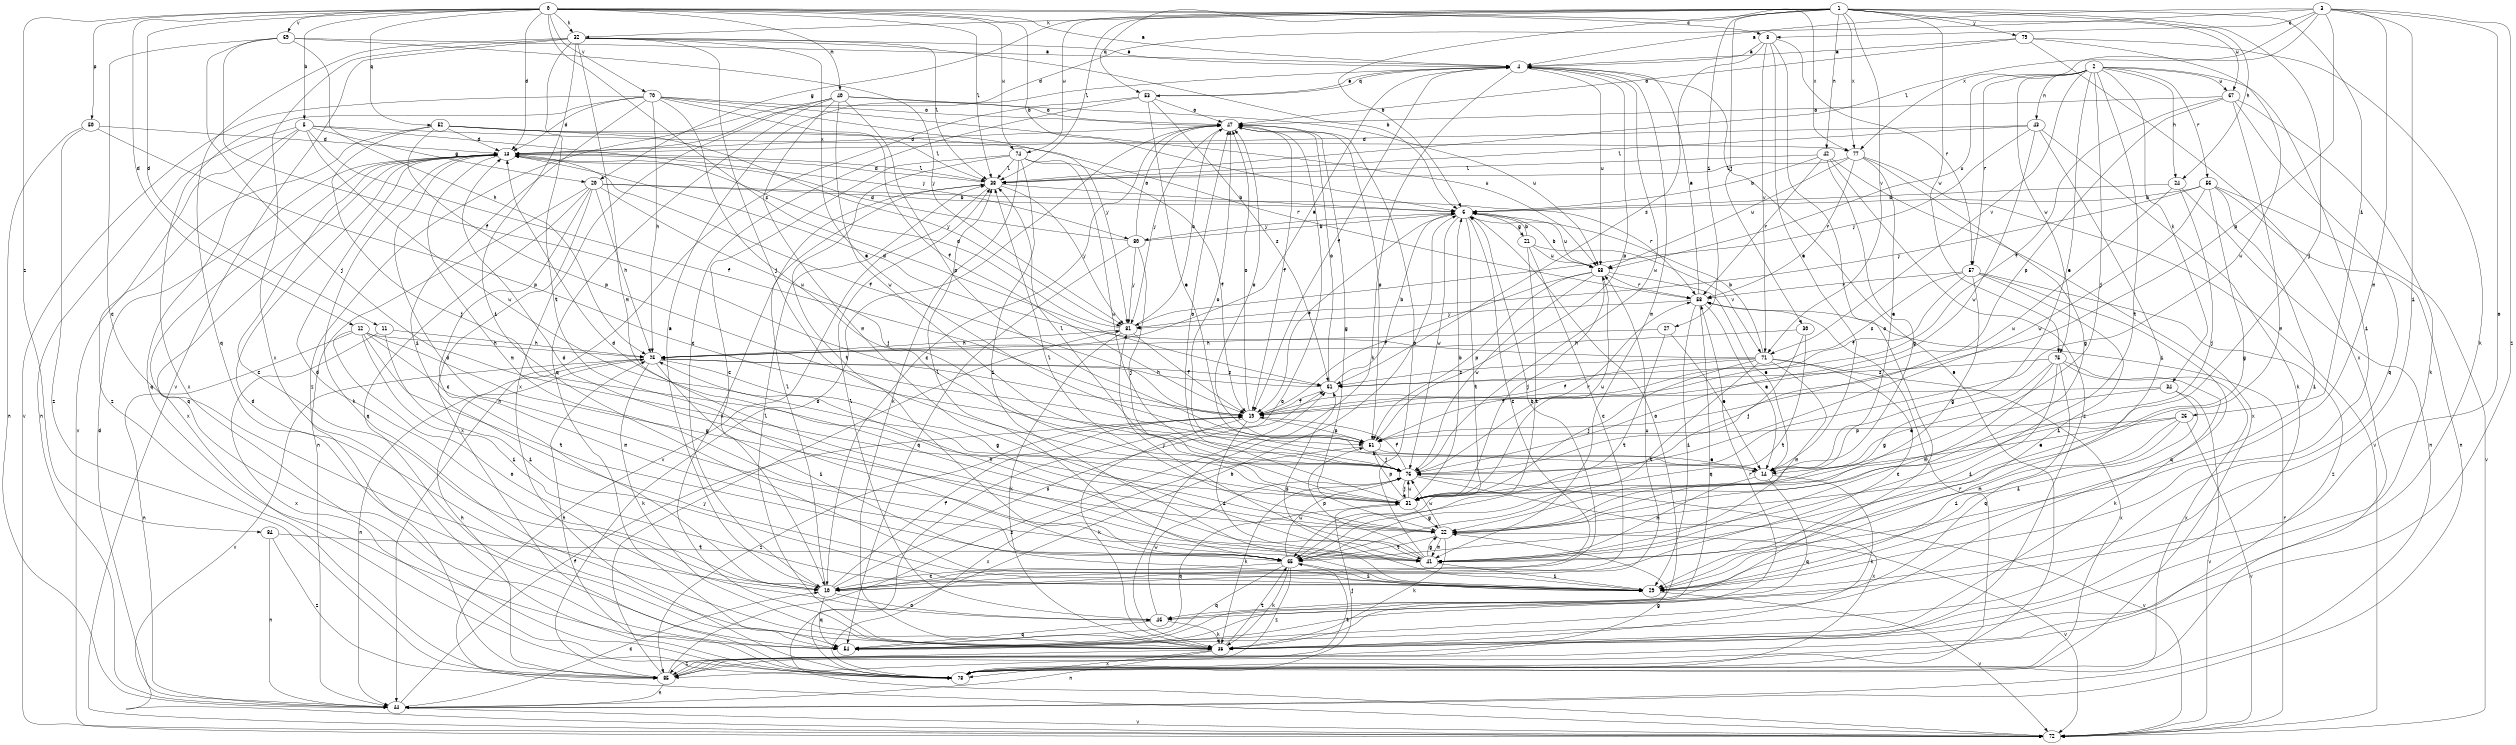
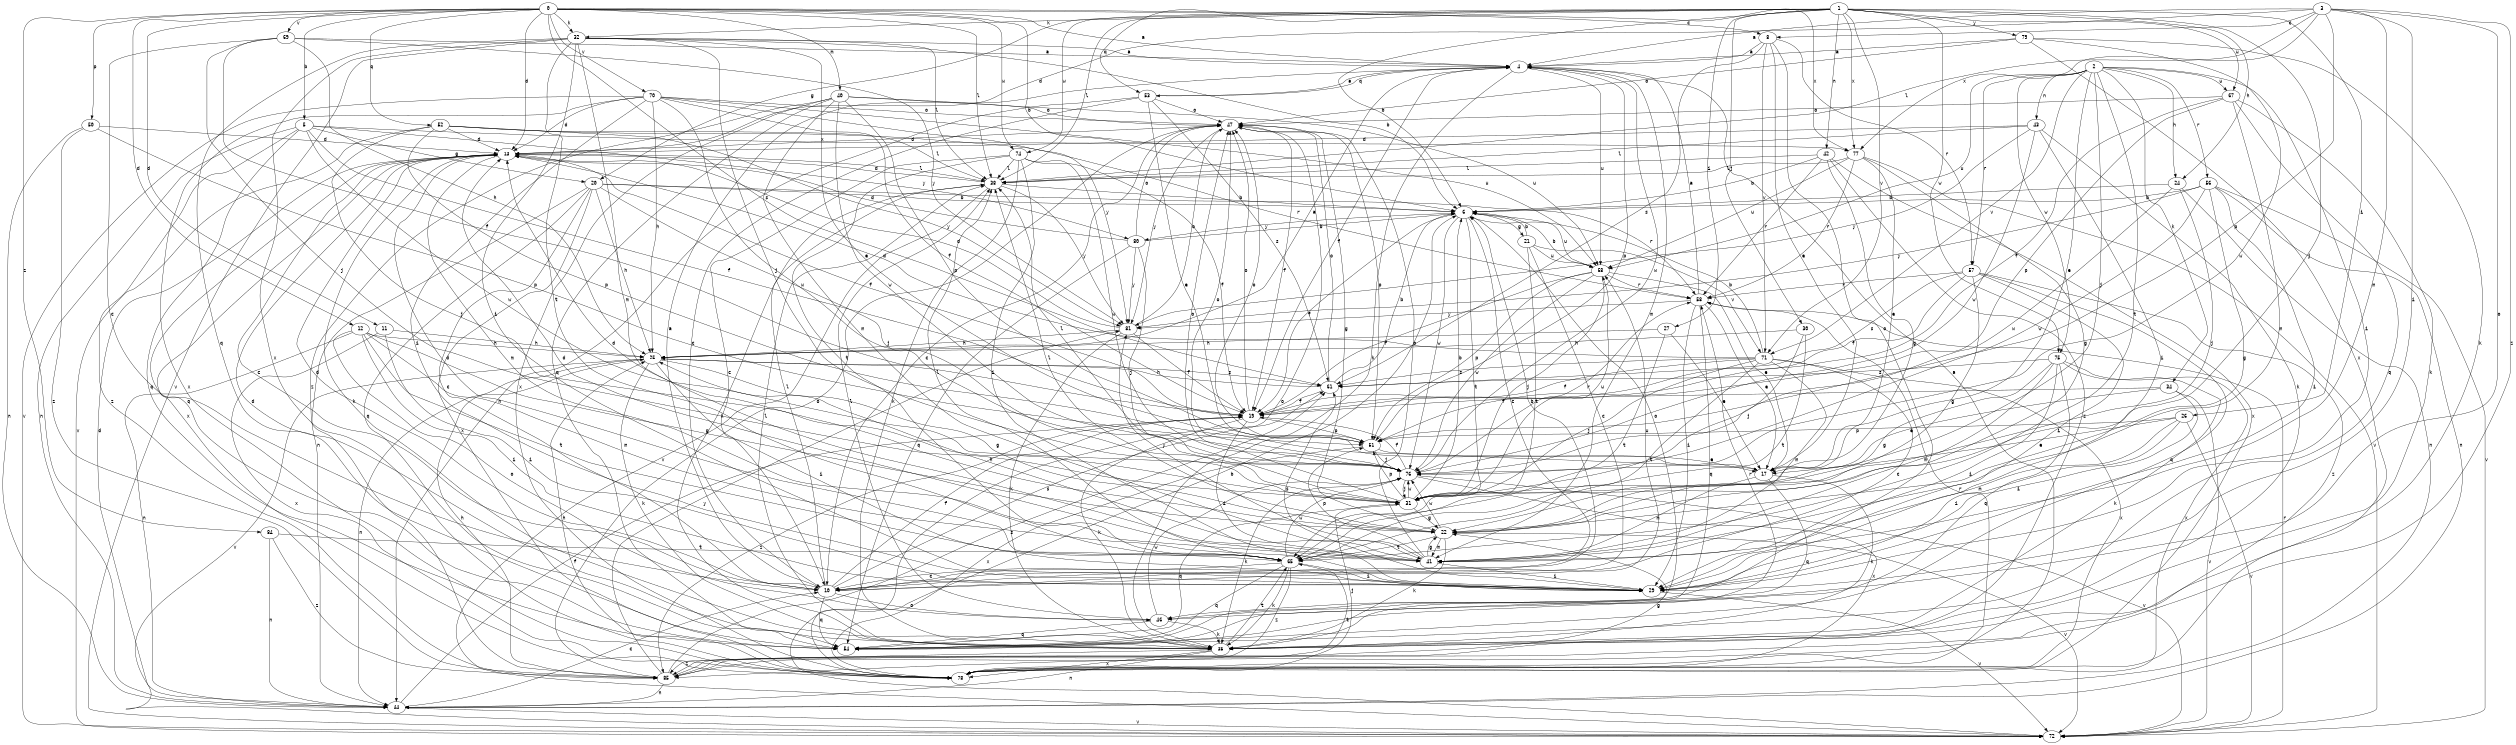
  strict digraph {
    fontname="DejaVu Sans Mono"
    node [fontname="DejaVu Sans Mono"]
    edge [fontname="DejaVu Sans Mono"]
    0
    4
    5
    6
    8
    11
    12
    13
    32
    38
    40
    50
    52
    61
    69
    70
    74
    77
    84
    53
    68
    41
    51
    19
    35
    76
    20
    85
    44
    54
    80
    65
    46
    10
    21
    71
-   17 [label=14]
+   17
    57
    29
    25
    78
    22
    31
    72
    81
    47
    58
    1
    24
    26
    27
    30
    42
    67
    75
    79
    2
    34
    43
    56
    3
    0 -> 4 [label=a]
    0 -> 5 [label=b]
    0 -> 6 [label=b]
    0 -> 8 [label=c]
    0 -> 11 [label=d]
    0 -> 12 [label=d]
    0 -> 13 [label=d]
    0 -> 32 [label=k]
    0 -> 38 [label=l]
    0 -> 40 [label=m]
    0 -> 50 [label=p]
    0 -> 52 [label=q]
    0 -> 61 [label=s]
    0 -> 69 [label=v]
    0 -> 70 [label=v]
    0 -> 74 [label=w]
    0 -> 77 [label=x]
    0 -> 84 [label=z]
    4 -> 53 [label=q]
    4 -> 68 [label=u]
    4 -> 41 [label=m]
    4 -> 51 [label=p]
    4 -> 19 [label=f]
    4 -> 35 [label=k]
    4 -> 76 [label=w]
    5 -> 77 [label=x]
    5 -> 19 [label=f]
    5 -> 76 [label=w]
    5 -> 20 [label=g]
    5 -> 85 [label=z]
    5 -> 44 [label=n]
    5 -> 54 [label=q]
    5 -> 80 [label=y]
    6 -> 68 [label=u]
    6 -> 19 [label=f]
    6 -> 76 [label=w]
    6 -> 80 [label=y]
    6 -> 65 [label=t]
    6 -> 46 [label=o]
    6 -> 10 [label=c]
    6 -> 21 [label=g]
    8 -> 4 [label=a]
    8 -> 61 [label=s]
    8 -> 46 [label=o]
    8 -> 71 [label=v]
    8 -> 17 [label=e]
    8 -> 57 [label=r]
    11 -> 29 [label=i]
    11 -> 25 [label=h]
    11 -> 78 [label=x]
    12 -> 41 [label=m]
    12 -> 44 [label=n]
    12 -> 65 [label=t]
    12 -> 46 [label=o]
    12 -> 29 [label=i]
    12 -> 25 [label=h]
    12 -> 22 [label=g]
    13 -> 38 [label=l]
    13 -> 41 [label=m]
    13 -> 19 [label=f]
    13 -> 35 [label=k]
    13 -> 54 [label=q]
    13 -> 10 [label=c]
    13 -> 78 [label=x]
    32 -> 4 [label=a]
    32 -> 6 [label=b]
    32 -> 38 [label=l]
    32 -> 41 [label=m]
    32 -> 54 [label=q]
    32 -> 65 [label=t]
    32 -> 17 [label=e]
    32 -> 29 [label=i]
    32 -> 78 [label=x]
    32 -> 31 [label=j]
    32 -> 72 [label=v]
    38 -> 6 [label=b]
    38 -> 13 [label=d]
    38 -> 35 [label=k]
    38 -> 72 [label=v]
    38 -> 81 [label=y]
    40 -> 68 [label=u]
    40 -> 41 [label=m]
    40 -> 51 [label=p]
    40 -> 76 [label=w]
    40 -> 85 [label=z]
    40 -> 54 [label=q]
    40 -> 78 [label=x]
    40 -> 47 [label=o]
    50 -> 13 [label=d]
    50 -> 51 [label=p]
    50 -> 85 [label=z]
    50 -> 44 [label=n]
    52 -> 13 [label=d]
    52 -> 38 [label=l]
    52 -> 51 [label=p]
    52 -> 31 [label=j]
    52 -> 72 [label=v]
    52 -> 81 [label=y]
    52 -> 58 [label=r]
    61 -> 6 [label=b]
    61 -> 19 [label=f]
    61 -> 25 [label=h]
    61 -> 47 [label=o]
    69 -> 4 [label=a]
    69 -> 19 [label=f]
    69 -> 10 [label=c]
    69 -> 25 [label=h]
    69 -> 31 [label=j]
    69 -> 81 [label=y]
    70 -> 13 [label=d]
    70 -> 68 [label=u]
    70 -> 19 [label=f]
    70 -> 76 [label=w]
    70 -> 29 [label=i]
    70 -> 25 [label=h]
    70 -> 78 [label=x]
    70 -> 72 [label=v]
    70 -> 81 [label=y]
    70 -> 47 [label=o]
    74 -> 38 [label=l]
    74 -> 19 [label=f]
    74 -> 35 [label=k]
    74 -> 76 [label=w]
    74 -> 65 [label=t]
    74 -> 10 [label=c]
    74 -> 29 [label=i]
    77 -> 38 [label=l]
    77 -> 68 [label=u]
    77 -> 17 [label=e]
    77 -> 22 [label=g]
    77 -> 72 [label=v]
    77 -> 58 [label=r]
    84 -> 85 [label=z]
    84 -> 44 [label=n]
    84 -> 65 [label=t]
    53 -> 4 [label=a]
    53 -> 61 [label=s]
    53 -> 44 [label=n]
    53 -> 10 [label=c]
    53 -> 17 [label=e]
    53 -> 47 [label=o]
    68 -> 6 [label=b]
    68 -> 51 [label=p]
    68 -> 19 [label=f]
    68 -> 76 [label=w]
    68 -> 17 [label=e]
    68 -> 31 [label=j]
    68 -> 58 [label=r]
    41 -> 13 [label=d]
    41 -> 51 [label=p]
    41 -> 29 [label=i]
    41 -> 25 [label=h]
    41 -> 22 [label=g]
    41 -> 81 [label=y]
    41 -> 47 [label=o]
    51 -> 76 [label=j]
    51 -> 17 [label=e]
    51 -> 78 [label=x]
    51 -> 47 [label=o]
    19 -> 51 [label=p]
    19 -> 35 [label=k]
    19 -> 85 [label=z]
    19 -> 29 [label=i]
    19 -> 47 [label=o]
    35 -> 13 [label=d]
    35 -> 38 [label=l]
    35 -> 85 [label=z]
    35 -> 44 [label=n]
    35 -> 65 [label=t]
    35 -> 78 [label=x]
    35 -> 58 [label=r]
    76 -> 38 [label=l]
    76 -> 19 [label=f]
    76 -> 35 [label=k]
    76 -> 78 [label=x]
    76 -> 31 [label=j]
    76 -> 72 [label=v]
    76 -> 47 [label=o]
    76 -> 58 [label=r]
    20 -> 6 [label=b]
    20 -> 44 [label=n]
    20 -> 54 [label=q]
    20 -> 10 [label=c]
    20 -> 25 [label=h]
    20 -> 78 [label=x]
    20 -> 31 [label=j]
    20 -> 58 [label=r]
    85 -> 61 [label=s]
    85 -> 44 [label=n]
    85 -> 65 [label=t]
    85 -> 25 [label=h]
    85 -> 22 [label=g]
    85 -> 81 [label=y]
    85 -> 47 [label=o]
    44 -> 13 [label=d]
    44 -> 19 [label=f]
    44 -> 10 [label=c]
    44 -> 72 [label=v]
    80 -> 6 [label=b]
    80 -> 13 [label=d]
    80 -> 54 [label=q]
    80 -> 31 [label=j]
    80 -> 81 [label=y]
    80 -> 47 [label=o]
    65 -> 13 [label=d]
    65 -> 38 [label=l]
    65 -> 35 [label=k]
    65 -> 76 [label=w]
    65 -> 85 [label=z]
    65 -> 54 [label=q]
    65 -> 10 [label=c]
    65 -> 29 [label=i]
    46 -> 38 [label=l]
    46 -> 35 [label=k]
    46 -> 76 [label=w]
    46 -> 54 [label=q]
    10 -> 4 [label=a]
    10 -> 6 [label=b]
    10 -> 13 [label=d]
    10 -> 38 [label=l]
    10 -> 61 [label=s]
    10 -> 68 [label=u]
    10 -> 19 [label=f]
    10 -> 54 [label=q]
    10 -> 46 [label=o]
    21 -> 6 [label=b]
    21 -> 68 [label=u]
    21 -> 65 [label=t]
    21 -> 10 [label=c]
    21 -> 71 [label=v]
    71 -> 6 [label=b]
    71 -> 13 [label=d]
    71 -> 61 [label=s]
    71 -> 41 [label=m]
    71 -> 19 [label=f]
    71 -> 65 [label=t]
    71 -> 10 [label=c]
    71 -> 78 [label=x]
    71 -> 31 [label=j]
    17 -> 41 [label=m]
    17 -> 35 [label=k]
    17 -> 54 [label=q]
    57 -> 61 [label=s]
    57 -> 19 [label=f]
    57 -> 85 [label=z]
    57 -> 54 [label=q]
    57 -> 29 [label=i]
    57 -> 22 [label=g]
    57 -> 58 [label=r]
    29 -> 61 [label=s]
    29 -> 72 [label=v]
    25 -> 4 [label=a]
    25 -> 61 [label=s]
    25 -> 35 [label=k]
    25 -> 44 [label=n]
    25 -> 29 [label=i]
    25 -> 22 [label=g]
    25 -> 72 [label=v]
    78 -> 4 [label=a]
    78 -> 25 [label=h]
    78 -> 31 [label=j]
    78 -> 47 [label=o]
    78 -> 58 [label=r]
    22 -> 13 [label=d]
    22 -> 38 [label=l]
    22 -> 41 [label=m]
    22 -> 35 [label=k]
    22 -> 76 [label=w]
    22 -> 65 [label=t]
    22 -> 72 [label=v]
    31 -> 6 [label=b]
    31 -> 68 [label=u]
    31 -> 51 [label=p]
    31 -> 76 [label=w]
    31 -> 54 [label=q]
    31 -> 22 [label=g]
    31 -> 47 [label=o]
    72 -> 6 [label=b]
    72 -> 58 [label=r]
    81 -> 13 [label=d]
    81 -> 19 [label=f]
    81 -> 35 [label=k]
    81 -> 25 [label=h]
    81 -> 47 [label=o]
    47 -> 13 [label=d]
    47 -> 51 [label=p]
    47 -> 19 [label=f]
    47 -> 10 [label=c]
    47 -> 22 [label=g]
    47 -> 81 [label=y]
    58 -> 4 [label=a]
    58 -> 54 [label=q]
    58 -> 17 [label=e]
    58 -> 29 [label=i]
    58 -> 81 [label=y]
    1 -> 6 [label=b]
    1 -> 32 [label=k]
    1 -> 38 [label=l]
    1 -> 74 [label=w]
    1 -> 77 [label=x]
    1 -> 53 [label=q]
    1 -> 20 [label=g]
    1 -> 71 [label=v]
    1 -> 31 [label=j]
    1 -> 24 [label=h]
    1 -> 26 [label=i]
    1 -> 27 [label=i]
    1 -> 30 [label=j]
    1 -> 42 [label=n]
    1 -> 67 [label=u]
    1 -> 75 [label=w]
    1 -> 79 [label=y]
    24 -> 6 [label=b]
    24 -> 76 [label=w]
    24 -> 44 [label=n]
    24 -> 31 [label=j]
    26 -> 41 [label=m]
    26 -> 51 [label=p]
    26 -> 17 [label=e]
    26 -> 29 [label=i]
    26 -> 72 [label=v]
    27 -> 65 [label=t]
    27 -> 17 [label=e]
    27 -> 25 [label=h]
    30 -> 65 [label=t]
    30 -> 25 [label=h]
    30 -> 31 [label=j]
    42 -> 6 [label=b]
    42 -> 38 [label=l]
    42 -> 85 [label=z]
    42 -> 78 [label=x]
    42 -> 22 [label=g]
    42 -> 58 [label=r]
    67 -> 41 [label=m]
    67 -> 51 [label=p]
    67 -> 19 [label=f]
    67 -> 35 [label=k]
    67 -> 54 [label=q]
    67 -> 47 [label=o]
    75 -> 61 [label=s]
    75 -> 41 [label=m]
    75 -> 35 [label=k]
    75 -> 54 [label=q]
    75 -> 29 [label=i]
    75 -> 78 [label=x]
    75 -> 22 [label=g]
    79 -> 4 [label=a]
    79 -> 35 [label=k]
    79 -> 76 [label=w]
    79 -> 78 [label=x]
    79 -> 47 [label=o]
    2 -> 68 [label=u]
    2 -> 65 [label=t]
    2 -> 71 [label=v]
    2 -> 17 [label=e]
    2 -> 57 [label=r]
    2 -> 29 [label=i]
    2 -> 31 [label=j]
    2 -> 24 [label=h]
    2 -> 67 [label=u]
    2 -> 75 [label=w]
    2 -> 34 [label=k]
    2 -> 43 [label=n]
    2 -> 56 [label=r]
    34 -> 19 [label=f]
    34 -> 17 [label=e]
    34 -> 29 [label=i]
    34 -> 72 [label=v]
    43 -> 13 [label=d]
    43 -> 38 [label=l]
    43 -> 35 [label=k]
    43 -> 76 [label=w]
    43 -> 29 [label=i]
    43 -> 81 [label=y]
    56 -> 6 [label=b]
    56 -> 76 [label=w]
    56 -> 44 [label=n]
    56 -> 29 [label=i]
    56 -> 22 [label=g]
    56 -> 72 [label=v]
    56 -> 81 [label=y]
    3 -> 4 [label=a]
    3 -> 8 [label=c]
    3 -> 13 [label=d]
    3 -> 38 [label=l]
    3 -> 77 [label=x]
    3 -> 41 [label=m]
    3 -> 51 [label=p]
    3 -> 85 [label=z]
    3 -> 46 [label=o]
    3 -> 29 [label=i]
  }
